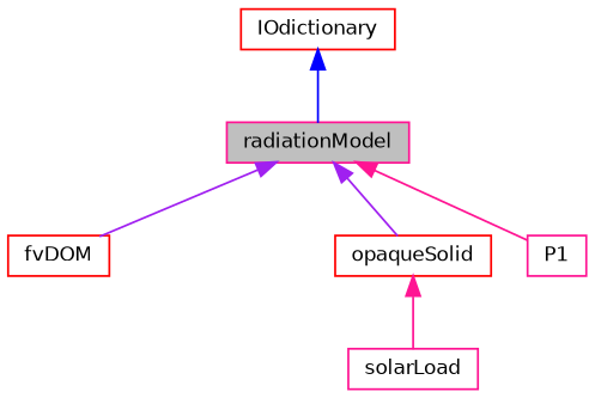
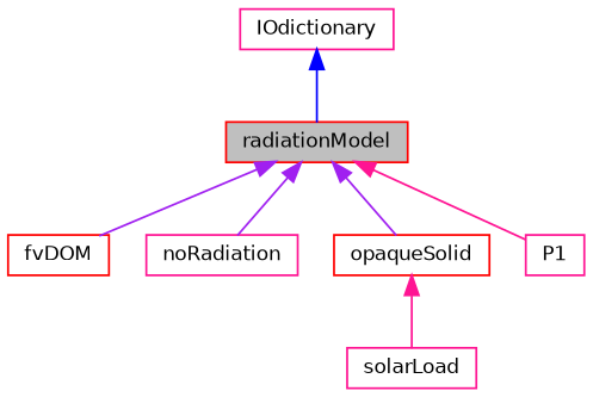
  digraph {
    node [color=red fontname=Helvetica fontsize=10 shape=record]
    edge [color=purple dir=back fontname=Helvetica fontsize=10 labelfontname=Helvetica labelfontsize=10 style=solid]
-   n1 [color=deeppink fillcolor=grey75 fontcolor=black height=0.2 label=radiationModel style=filled width=0.4]
+   n1 [fillcolor=grey75 fontcolor=black height=0.2 label=radiationModel style=filled width=0.4]
    n2 [height=0.2 label=fvDOM width=0.4]
+   n3 [color=deeppink height=0.2 label=noRadiation width=0.4]
    n4 [height=0.2 label=opaqueSolid width=0.4]
    n5 [color=deeppink height=0.2 label=P1 width=0.4]
    n6 [color=deeppink height=0.2 label=solarLoad width=0.4]
-   n7 [height=0.2 label=IOdictionary width=0.4]
+   n7 [color=deeppink height=0.2 label=IOdictionary width=0.4]
    n1 -> n2
+   n1 -> n3
    n1 -> n4
    n1 -> n5 [color=deeppink]
    n4 -> n6 [color=deeppink]
    n7 -> n1 [color=blue]
  }
